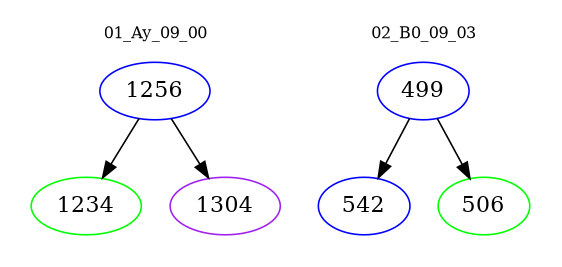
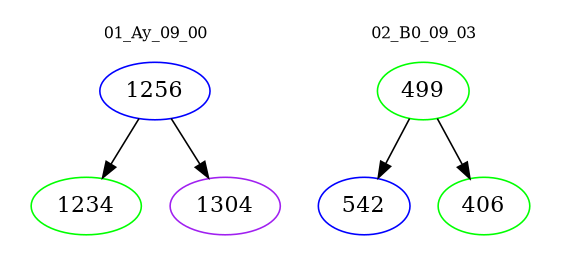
  digraph {
    node [color=blue]
    edge [color=black]
    n1 [label=1256]
    n2 [color=green label=1234]
    n3 [color=purple label=1304]
-   n4 [label=499]
+   n4 [color=green label=499]
    n5 [label=542]
-   n6 [color=green label=506]
+   n6 [color=green label=406]
    subgraph cluster_1 {
      color=white
      fontsize=10
      label="01_Ay_09_00"
      n1
      n2
      n3
    }
    subgraph cluster_2 {
      color=white
      fontsize=10
      label="02_B0_09_03"
      n4
      n5
      n6
    }
    n1 -> n2
    n1 -> n3
    n4 -> n5
    n4 -> n6
  }
